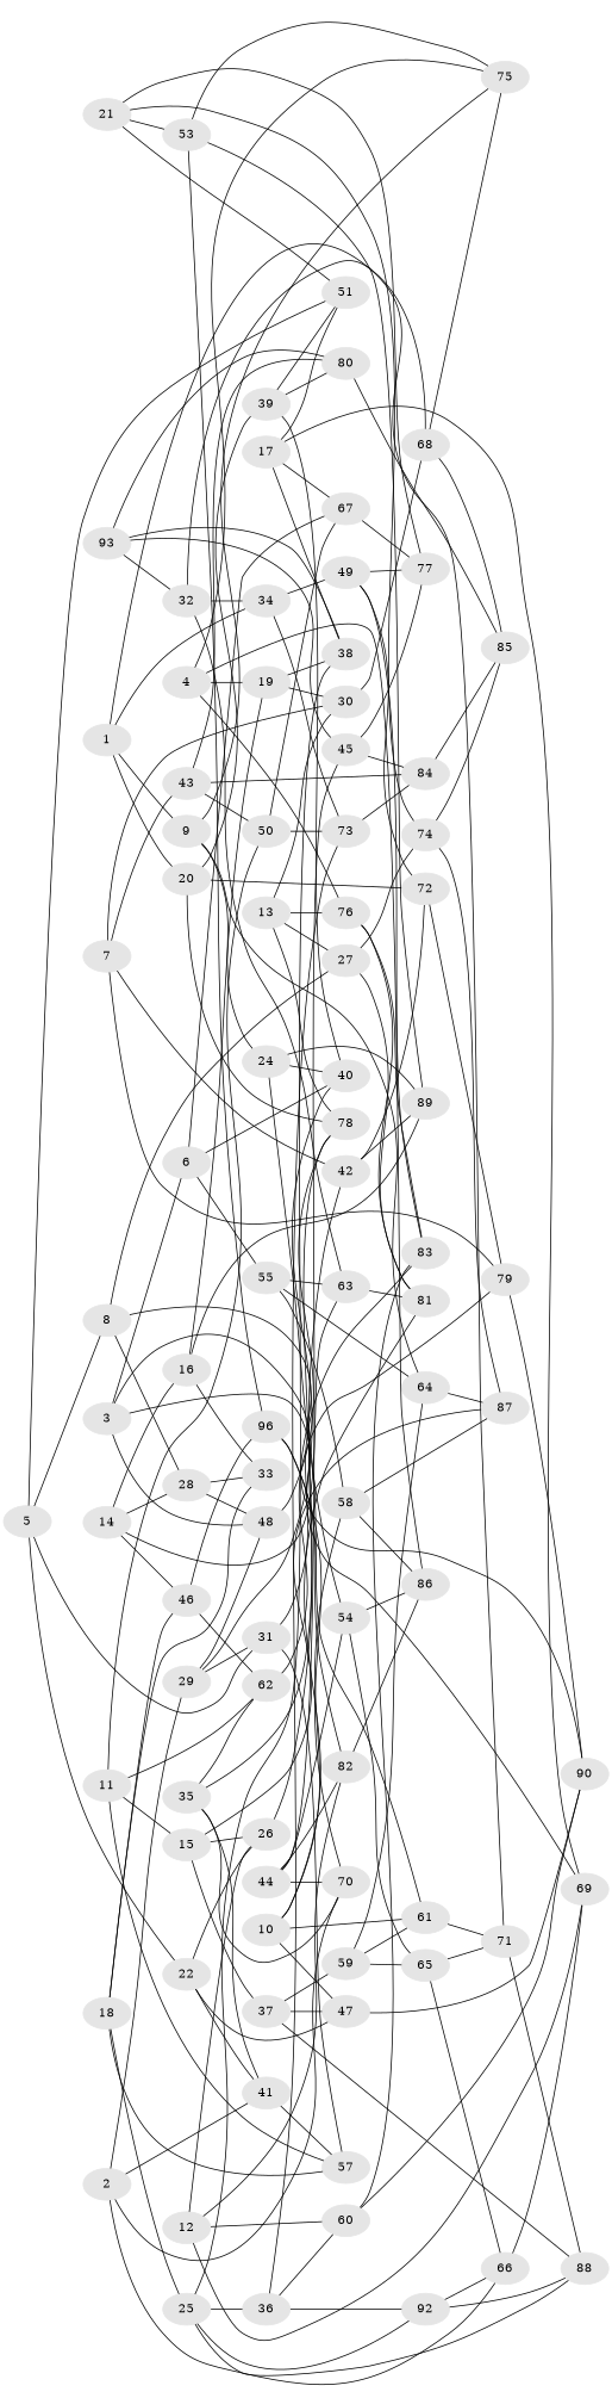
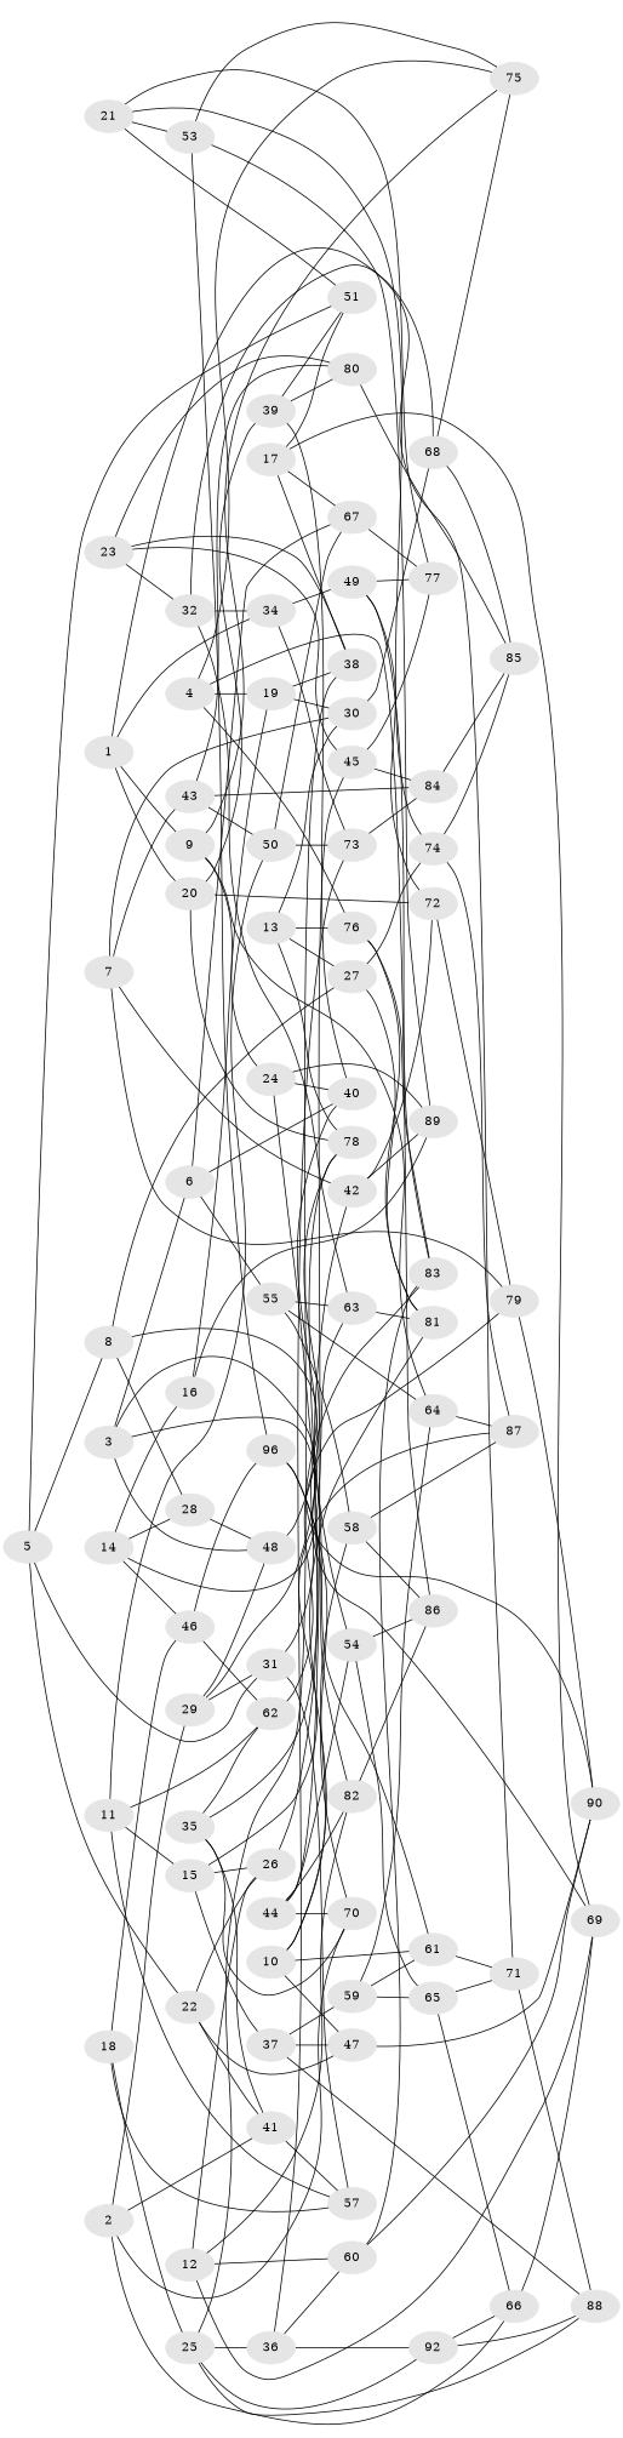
  graph {
    rankdir=LR
    node [color=gray90 style=filled]
    1
    9
    20
    34
    71
    75
    24
    64
    78
    39
    72
    49
    73
    88
    2
    29
    41
    66
    70
    48
    31
    40
    57
    69
    3
    6
    61
    55
    67
    4
    19
    76
    86
    30
    38
    81
    83
    5
    8
    22
    51
    27
    28
    90
    47
    26
    58
    63
    77
    7
    42
    43
    79
    68
    89
    50
    80
    84
    74
-   33
    54
    87
    10
    11
    15
    62
    37
    12
    60
    82
    13
    14
    16
    46
    n75 [label=96]
    59
    17
    18
    25
    n80 [label=92]
    36
    21
    53
    85
-   23 [label=93]
+   23
    32
    45
    65
    35
    44
    1 -- 9
    1 -- 20
    1 -- 34
    1 -- 71
    9 -- 75
    9 -- 24
    9 -- 64
    20 -- 78
    20 -- 39
    20 -- 72
    34 -- 49
    34 -- 73
    71 -- 88
    24 -- 40
    24 -- 89
    24 -- 54
    64 -- 87
    39 -- 40
    39 -- 51
    39 -- 80
    72 -- 79
    49 -- 72
    49 -- 83
    49 -- 77
    73 -- 84
    2 -- 29
    2 -- 41
    2 -- 66
    2 -- 70
    29 -- 48
    29 -- 31
    29 -- 40
    41 -- 57
    66 -- 69
    48 -- 78
    31 -- 57
    31 -- 83
    3 -- 48
    3 -- 69
    3 -- 6
    3 -- 61
    6 -- 40
    6 -- 55
    6 -- 67
    61 -- 71
    55 -- 64
    55 -- 58
    55 -- 63
    67 -- 77
    4 -- 75
    4 -- 19
    4 -- 76
    4 -- 86
    19 -- 30
    19 -- 38
    76 -- 81
    76 -- 83
    30 -- 68
    5 -- 31
    5 -- 8
    5 -- 22
    5 -- 51
    8 -- 27
    8 -- 28
    8 -- 90
    22 -- 41
    22 -- 47
    22 -- 26
    27 -- 81
    27 -- 74
    28 -- 48
-   28 -- 33
    47 -- 90
    26 -- 42
    58 -- 86
    58 -- 87
    63 -- 81
    7 -- 30
    7 -- 42
    7 -- 43
    7 -- 79
    42 -- 72
    42 -- 89
    43 -- 50
    43 -- 80
    43 -- 84
    79 -- 90
    68 -- 75
    68 -- 85
    50 -- 73
    50 -- 67
    80 -- 85
    84 -- 85
    74 -- 87
    74 -- 85
    54 -- 86
    54 -- 65
    10 -- 61
    10 -- 81
    10 -- 47
    10 -- 58
    11 -- 57
    11 -- 50
    11 -- 15
    11 -- 62
    15 -- 26
    15 -- 87
    15 -- 37
    62 -- 79
    37 -- 88
    37 -- 47
    37 -- 59
    12 -- 69
    12 -- 26
    12 -- 60
    12 -- 82
    60 -- 83
    60 -- 90
    82 -- 86
    13 -- 78
    13 -- 76
    13 -- 30
    13 -- 27
    14 -- 28
    14 -- 63
    14 -- 16
    14 -- 46
    16 -- 19
    16 -- 89
-   16 -- 33
    46 -- 62
    46 -- n75
    n75 -- 70
    n75 -- 82
    59 -- 64
    59 -- 61
    59 -- 65
    17 -- 69
    17 -- 67
    17 -- 38
    17 -- 51
    18 -- 57
-   18 -- 33
    18 -- 46
    18 -- 25
    25 -- 88
    25 -- 38
    25 -- n80
    25 -- 36
    n80 -- 88
    n80 -- 66
    36 -- 73
    36 -- 60
    36 -- n80
    21 -- 51
    21 -- 77
    21 -- 74
    21 -- 53
    53 -- 75
    53 -- 89
    53 -- n75
    23 -- 38
    23 -- 80
    23 -- 32
    23 -- 45
    32 -- 34
    32 -- 63
    32 -- 68
    45 -- 77
    45 -- 84
    65 -- 71
    65 -- 66
    35 -- 78
    35 -- 41
    35 -- 70
    35 -- 62
    44 -- 70
    44 -- 54
    44 -- 82
    44 -- 45
  }
